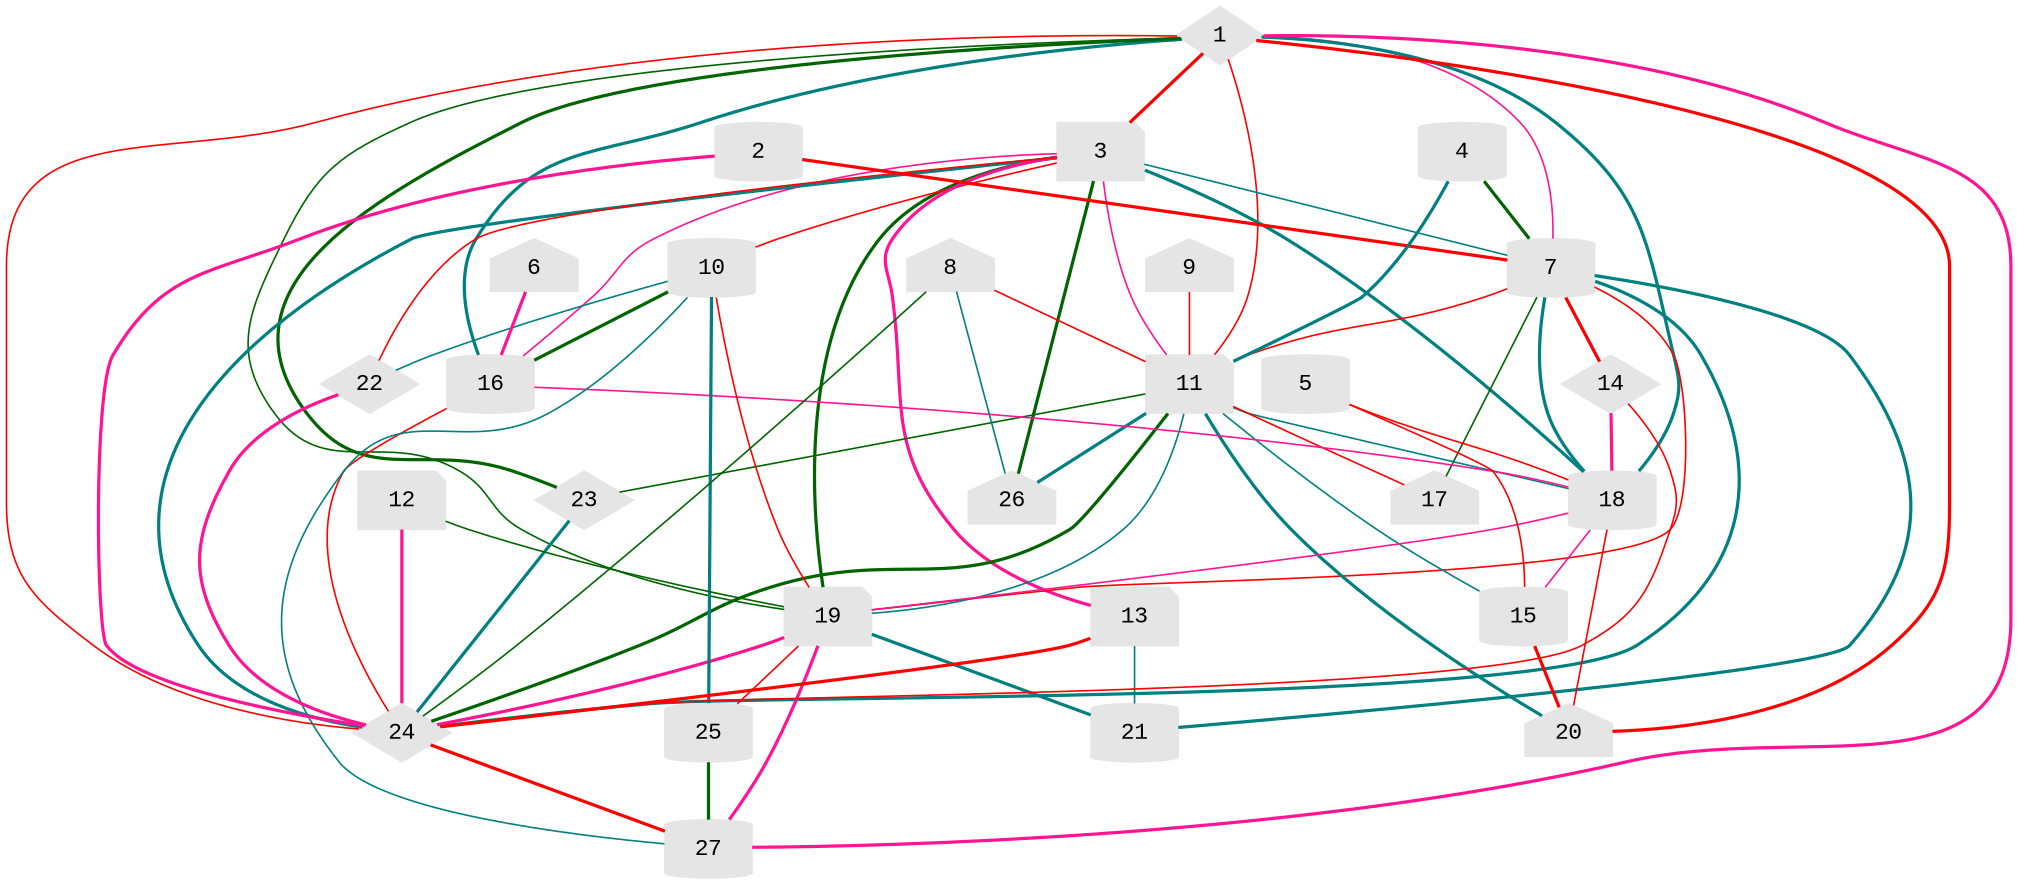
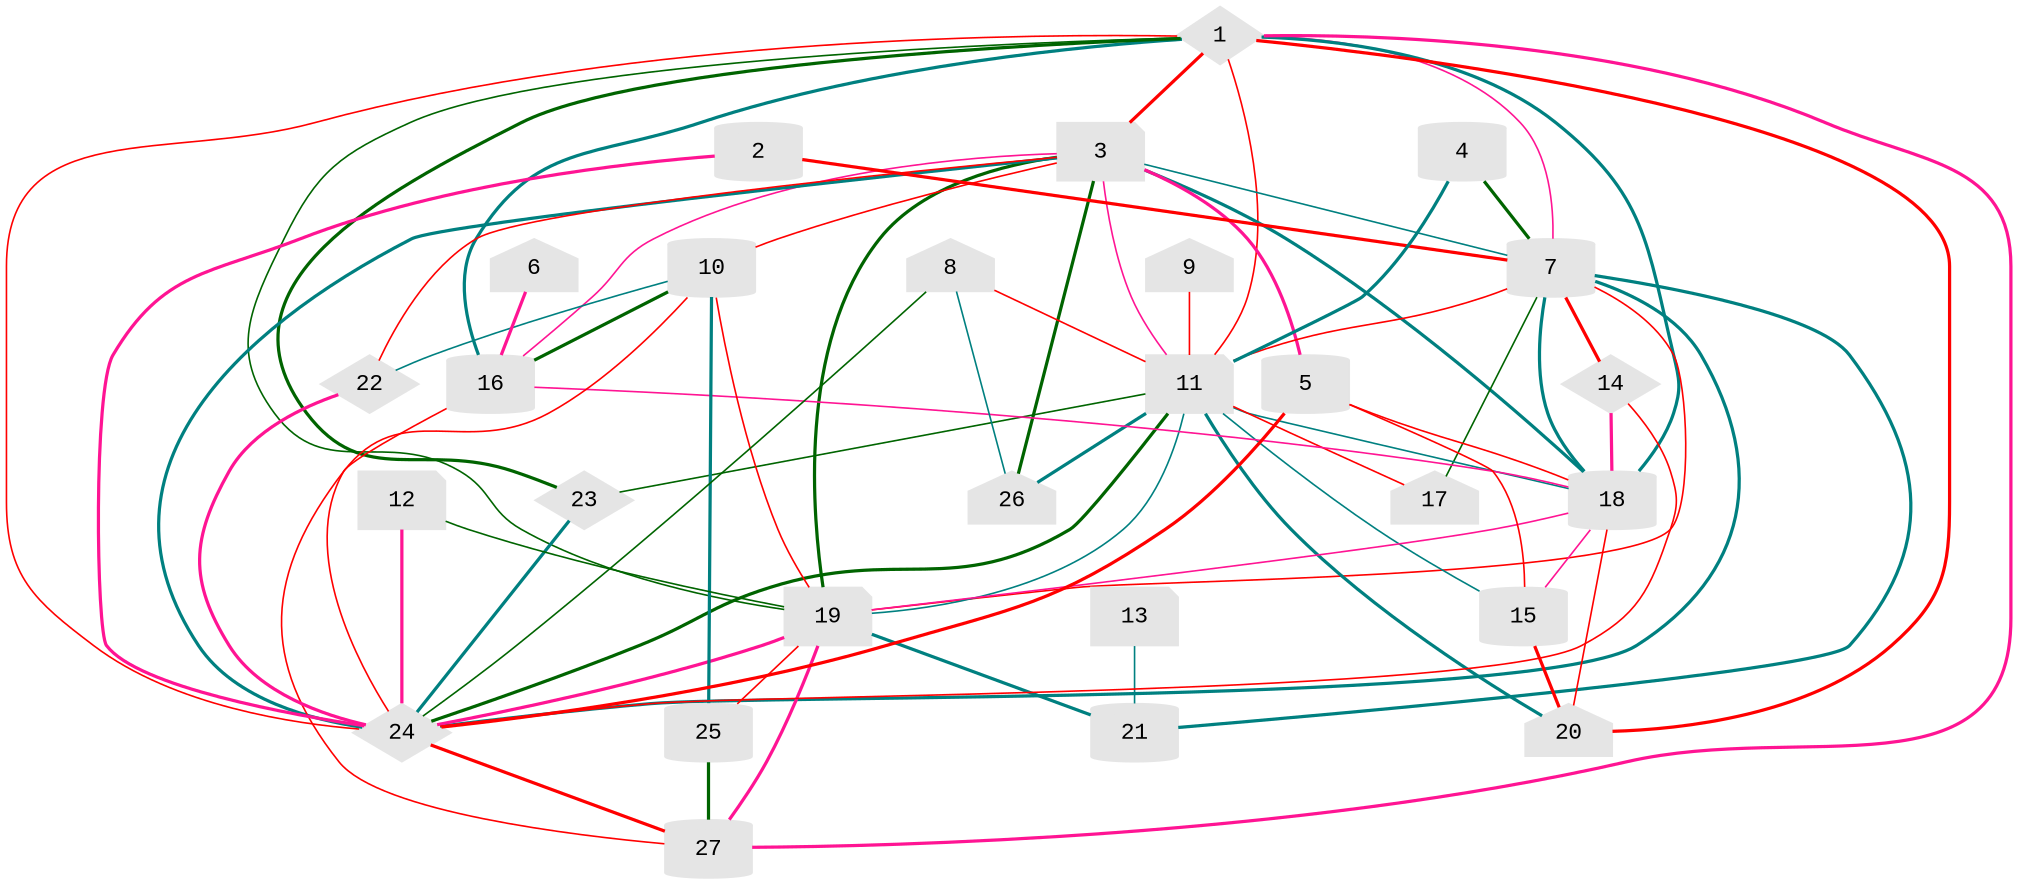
  graph {
    fontname="Liberation Mono"
    node [color=gray90 fontname="Liberation Mono" shape=cylinder style=filled]
    edge [color=red fontname="Liberation Mono" style=bold weight=1.0]
    1 [shape=diamond]
    3 [shape=note]
    7
    11 [shape=note]
    16
    18
    19 [shape=note]
    20 [shape=house]
    23 [shape=diamond]
    24 [shape=diamond]
    27
    10
    13 [shape=note]
    22 [shape=diamond]
    26 [shape=house]
    14 [shape=diamond]
    17 [shape=house]
    21
    15
    25
    2
    4
    5
    6 [shape=house]
    8 [shape=house]
    9 [shape=house]
    12 [shape=note]
    1 -- 3 [weight=5.0]
    1 -- 7 [color=deeppink style=solid weight=5.0]
    1 -- 11 [style=solid weight=4.0]
    1 -- 16 [color=teal]
    1 -- 18 [color=teal weight=5.0]
    1 -- 19 [color=darkgreen style=solid weight=5.0]
    1 -- 20
    1 -- 23 [color=darkgreen]
    1 -- 24 [style=solid weight=4.0]
    1 -- 27 [color=deeppink]
    3 -- 7 [color=teal style=solid]
    3 -- 11 [color=deeppink style=solid weight=2.0]
    3 -- 16 [color=deeppink style=solid]
    3 -- 18 [color=teal]
    3 -- 19 [color=darkgreen]
    3 -- 24 [color=teal weight=3.0]
    3 -- 10 [style=solid]
-   3 -- 13 [color=deeppink]
+   3 -- 5 [color=deeppink]
    3 -- 22 [style=solid]
    3 -- 26 [color=darkgreen]
    7 -- 11 [style=solid]
    7 -- 18 [color=teal]
    7 -- 19 [style=solid weight=2.0]
    7 -- 24 [color=teal weight=2.0]
    7 -- 14
    7 -- 17 [color=darkgreen style=solid]
    7 -- 21 [color=teal]
    11 -- 18 [color=teal style=solid]
    11 -- 19 [color=teal style=solid]
    11 -- 20 [color=teal]
    11 -- 23 [color=darkgreen style=solid]
    11 -- 24 [color=darkgreen]
    11 -- 26 [color=teal]
    11 -- 17 [style=solid]
    11 -- 15 [color=teal style=solid]
    16 -- 18 [color=deeppink style=solid]
    16 -- 24 [style=solid]
    18 -- 19 [color=deeppink style=solid]
    18 -- 20 [style=solid]
    18 -- 15 [color=deeppink style=solid]
    19 -- 24 [color=deeppink]
    19 -- 27 [color=deeppink]
    19 -- 21 [color=teal]
    19 -- 25 [style=solid]
    23 -- 24 [color=teal]
    24 -- 27
    10 -- 16 [color=darkgreen]
    10 -- 19 [style=solid]
-   10 -- 27 [color=teal style=solid]
+   10 -- 27 [style=solid]
    10 -- 22 [color=teal style=solid]
    10 -- 25 [color=teal]
    13 -- 21 [color=teal style=solid]
    22 -- 24 [color=deeppink]
    14 -- 18 [color=deeppink]
    14 -- 24 [style=solid]
    15 -- 20
    25 -- 27 [color=darkgreen]
    2 -- 7
    2 -- 24 [color=deeppink]
    4 -- 7 [color=darkgreen]
    4 -- 11 [color=teal]
    5 -- 18 [style=solid weight=2.0]
-   13 -- 24
+   5 -- 24
    5 -- 15 [style=solid]
    6 -- 16 [color=deeppink]
    8 -- 11 [style=solid]
    8 -- 24 [color=darkgreen style=solid]
    8 -- 26 [color=teal style=solid]
    9 -- 11 [style=solid]
    12 -- 19 [color=darkgreen style=solid]
    12 -- 24 [color=deeppink]
  }
